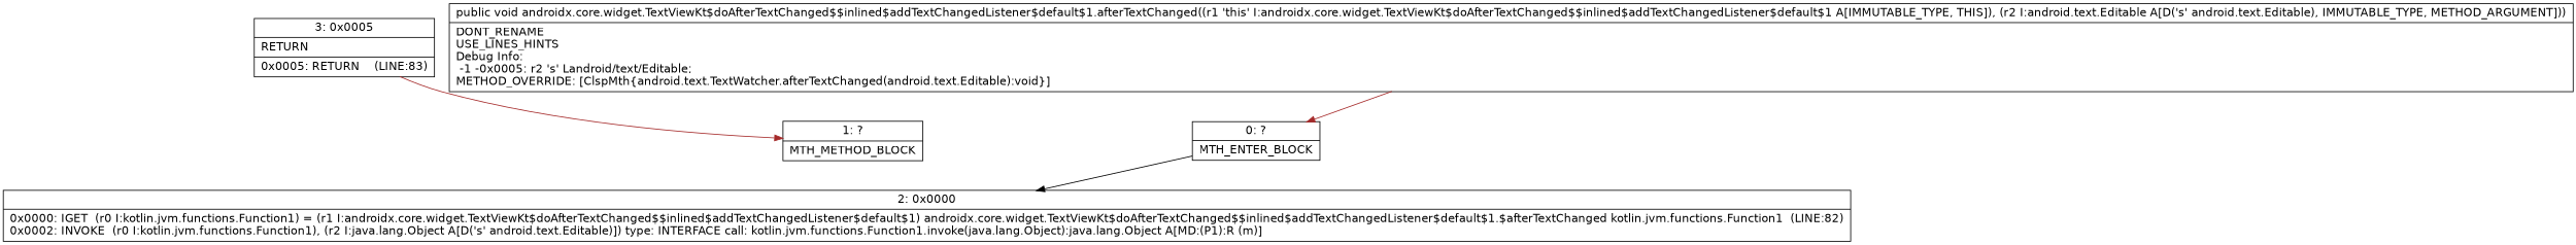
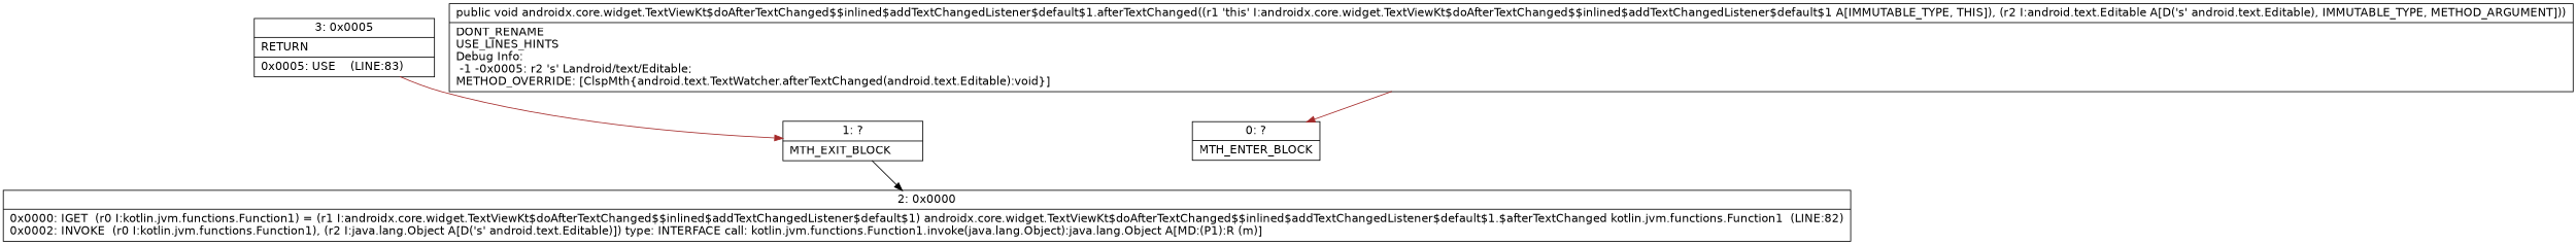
  digraph {
    fontname="DejaVu Sans"
    node [fontname="DejaVu Sans" shape=record]
    edge [color=brown fontname="DejaVu Sans"]
    n1 [label="{0\:\ ?|MTH_ENTER_BLOCK\l}"]
    n2 [label="{2\:\ 0x0000|0x0000: IGET  (r0 I:kotlin.jvm.functions.Function1) = (r1 I:androidx.core.widget.TextViewKt$doAfterTextChanged$$inlined$addTextChangedListener$default$1) androidx.core.widget.TextViewKt$doAfterTextChanged$$inlined$addTextChangedListener$default$1.$afterTextChanged kotlin.jvm.functions.Function1  (LINE:82)\l0x0002: INVOKE  (r0 I:kotlin.jvm.functions.Function1), (r2 I:java.lang.Object A[D('s' android.text.Editable)]) type: INTERFACE call: kotlin.jvm.functions.Function1.invoke(java.lang.Object):java.lang.Object A[MD:(P1):R (m)]\l}"]
-   n3 [label="{3\:\ 0x0005|RETURN\l|0x0005: RETURN    (LINE:83)\l}"]
-   n4 [label="{1\:\ ?|MTH_METHOD_BLOCK\l}"]
+   n3 [label="{3\:\ 0x0005|RETURN\l|0x0005: USE    (LINE:83)\l}"]
+   n4 [label="{1\:\ ?|MTH_EXIT_BLOCK\l}"]
    n5 [label="{public void androidx.core.widget.TextViewKt$doAfterTextChanged$$inlined$addTextChangedListener$default$1.afterTextChanged((r1 'this' I:androidx.core.widget.TextViewKt$doAfterTextChanged$$inlined$addTextChangedListener$default$1 A[IMMUTABLE_TYPE, THIS]), (r2 I:android.text.Editable A[D('s' android.text.Editable), IMMUTABLE_TYPE, METHOD_ARGUMENT]))  | DONT_RENAME\lUSE_LINES_HINTS\lDebug Info:\l  \-1 \-0x0005: r2 's' Landroid\/text\/Editable;\lMETHOD_OVERRIDE: [ClspMth\{android.text.TextWatcher.afterTextChanged(android.text.Editable):void\}]\l}"]
-   n1 -> n2 [color=black]
+   n4 -> n2 [color=black]
    n3 -> n4
    n5 -> n1
  }
